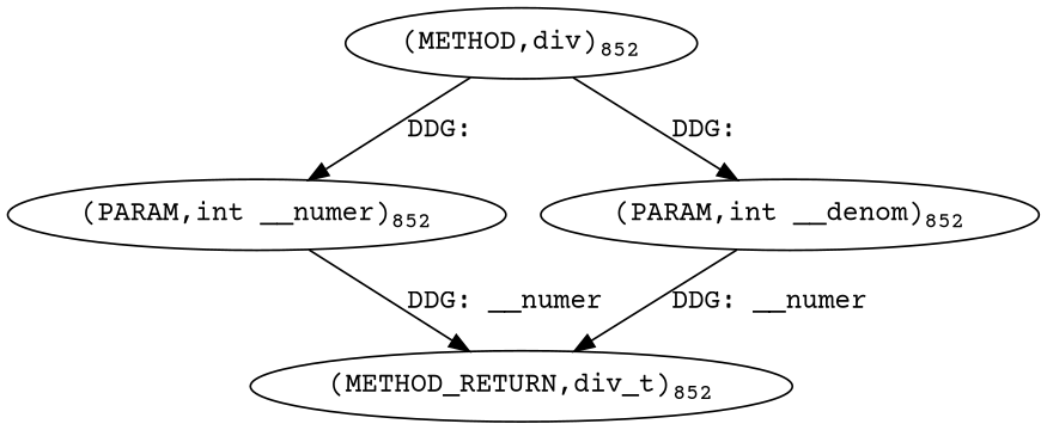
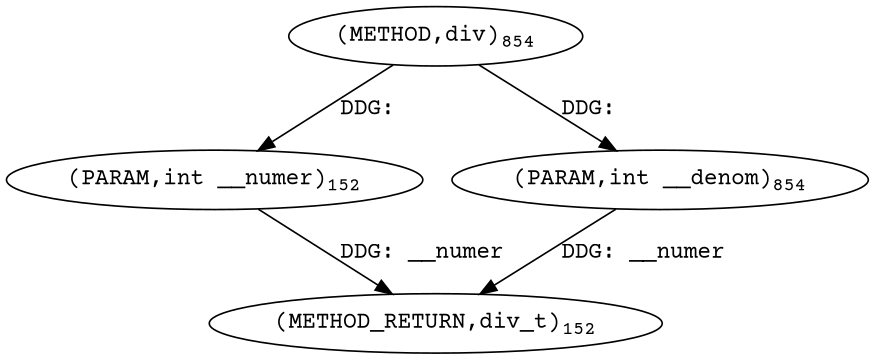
  digraph {
    fontname="Courier Prime"
    node [fontname="Courier Prime"]
    edge [fontname="Courier Prime"]
-   n1 [label=<(METHOD,div)<SUB>852</SUB>>]
-   n2 [label=<(PARAM,int __numer)<SUB>852</SUB>>]
-   n3 [label=<(PARAM,int __denom)<SUB>852</SUB>>]
-   n4 [label=<(METHOD_RETURN,div_t)<SUB>852</SUB>>]
+   n1 [label=<(METHOD,div)<SUB>854</SUB>>]
+   n2 [label=<(PARAM,int __numer)<SUB>152</SUB>>]
+   n3 [label=<(PARAM,int __denom)<SUB>854</SUB>>]
+   n4 [label=<(METHOD_RETURN,div_t)<SUB>152</SUB>>]
    n1 -> n2 [label="DDG: "]
    n1 -> n3 [label="DDG: "]
    n2 -> n4 [label="DDG: __numer"]
    n3 -> n4 [label="DDG: __numer"]
  }
